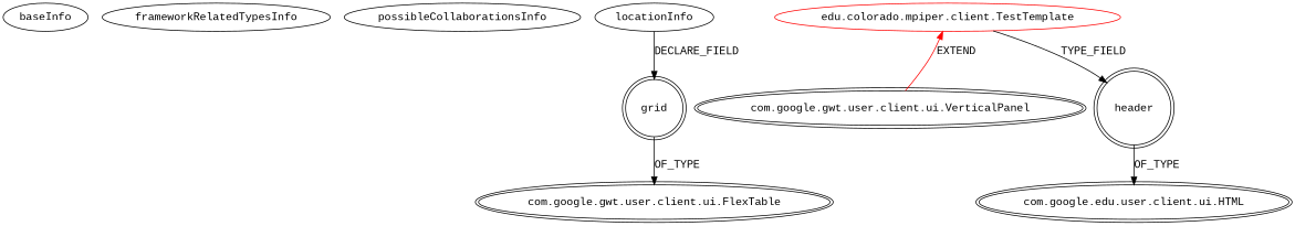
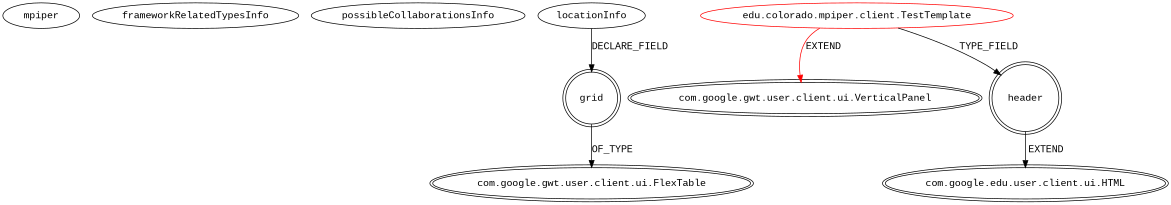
  digraph {
    fontname="Liberation Mono"
    node [fontname="Liberation Mono" isFrameworkType=true]
    edge [fontname="Liberation Mono"]
-   baseInfo [category=extension_graph graphId=3760 isAnonymous=false possibleRelation=false isFrameworkType=""]
+   baseInfo [category=extension_graph graphId=3760 isAnonymous=false possibleRelation=false label=mpiper isFrameworkType=""]
    frameworkRelatedTypesInfo [0="com.google.gwt.user.client.ui.VerticalPanel" isFrameworkType=""]
    possibleCollaborationsInfo [isFrameworkType=""]
    locationInfo [contextSignature=TestTemplate filePath="/mdpiper-GWTandHTTP/GWT-HTTP-example-master/src/edu/colorado/mpiper/client/TestTemplate.java" graphId=3760 projectName="mdpiper-GWTandHTTP" isFrameworkType=""]
    n5 [label=grid peripheries=2 shape=circle vertexType=FIELD_DECLARATION]
    n6 [color=red isFrameworkType=false label="edu.colorado.mpiper.client.TestTemplate" vertexType=ROOT_CLIENT_CLASS_DECLARATION]
    n7 [label="com.google.gwt.user.client.ui.VerticalPanel" peripheries=2 vertexType=FRAMEWORK_CLASS_TYPE]
    n8 [label=header peripheries=2 shape=circle vertexType=FIELD_DECLARATION]
    n9 [label="com.google.gwt.user.client.ui.FlexTable" peripheries=2 vertexType=FRAMEWORK_CLASS_TYPE]
    n10 [label="com.google.edu.user.client.ui.HTML" peripheries=2 vertexType=FRAMEWORK_CLASS_TYPE]
    locationInfo -> n5 [label=DECLARE_FIELD]
    n5 -> n9 [label=OF_TYPE]
-   n7 -> n6 [color=red label=EXTEND]
+   n6 -> n7 [color=red label=EXTEND]
    n6 -> n8 [label=TYPE_FIELD]
-   n8 -> n10 [label=OF_TYPE]
+   n8 -> n10 [label=EXTEND]
  }
